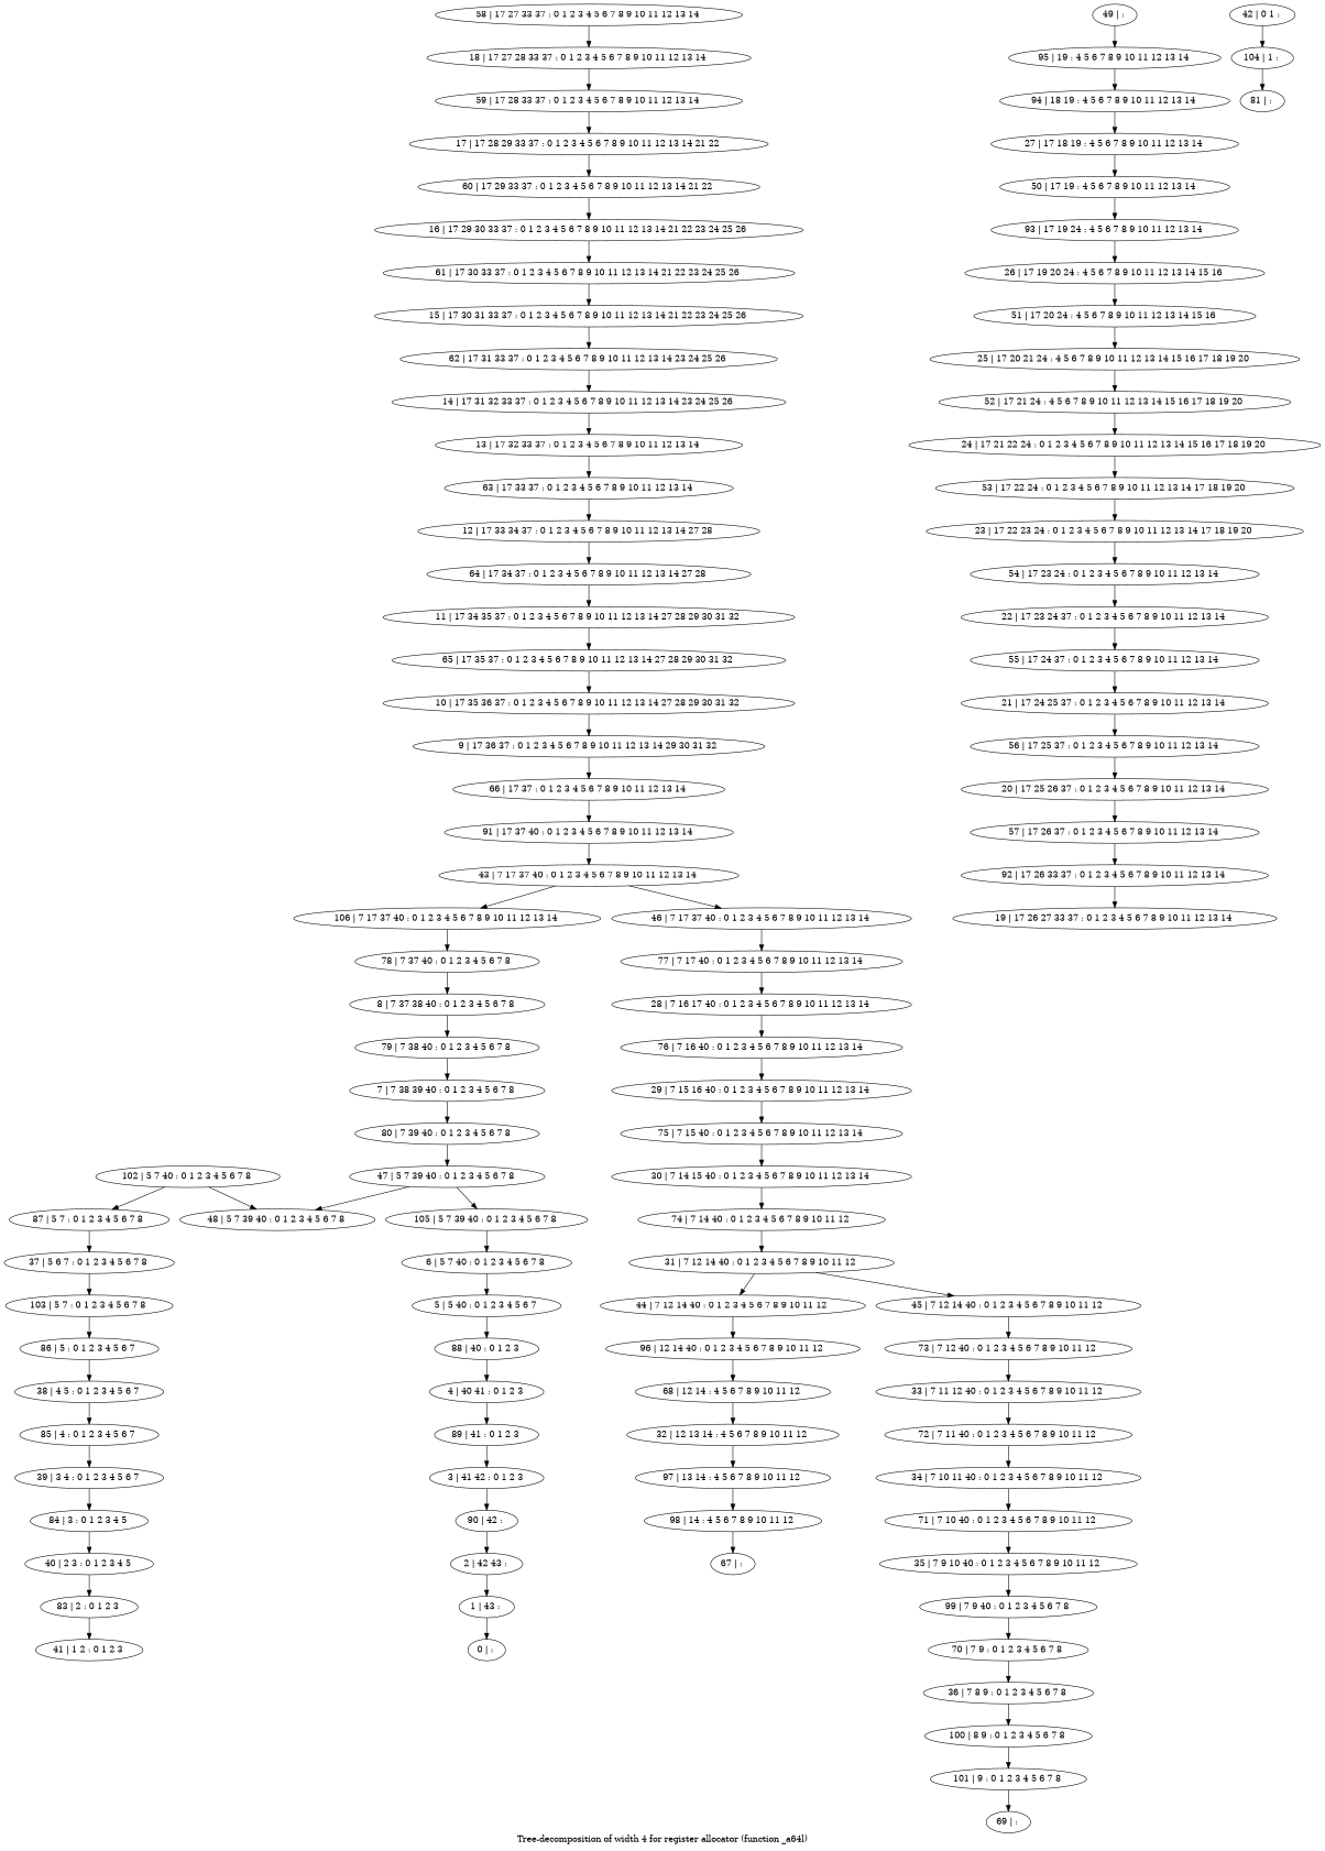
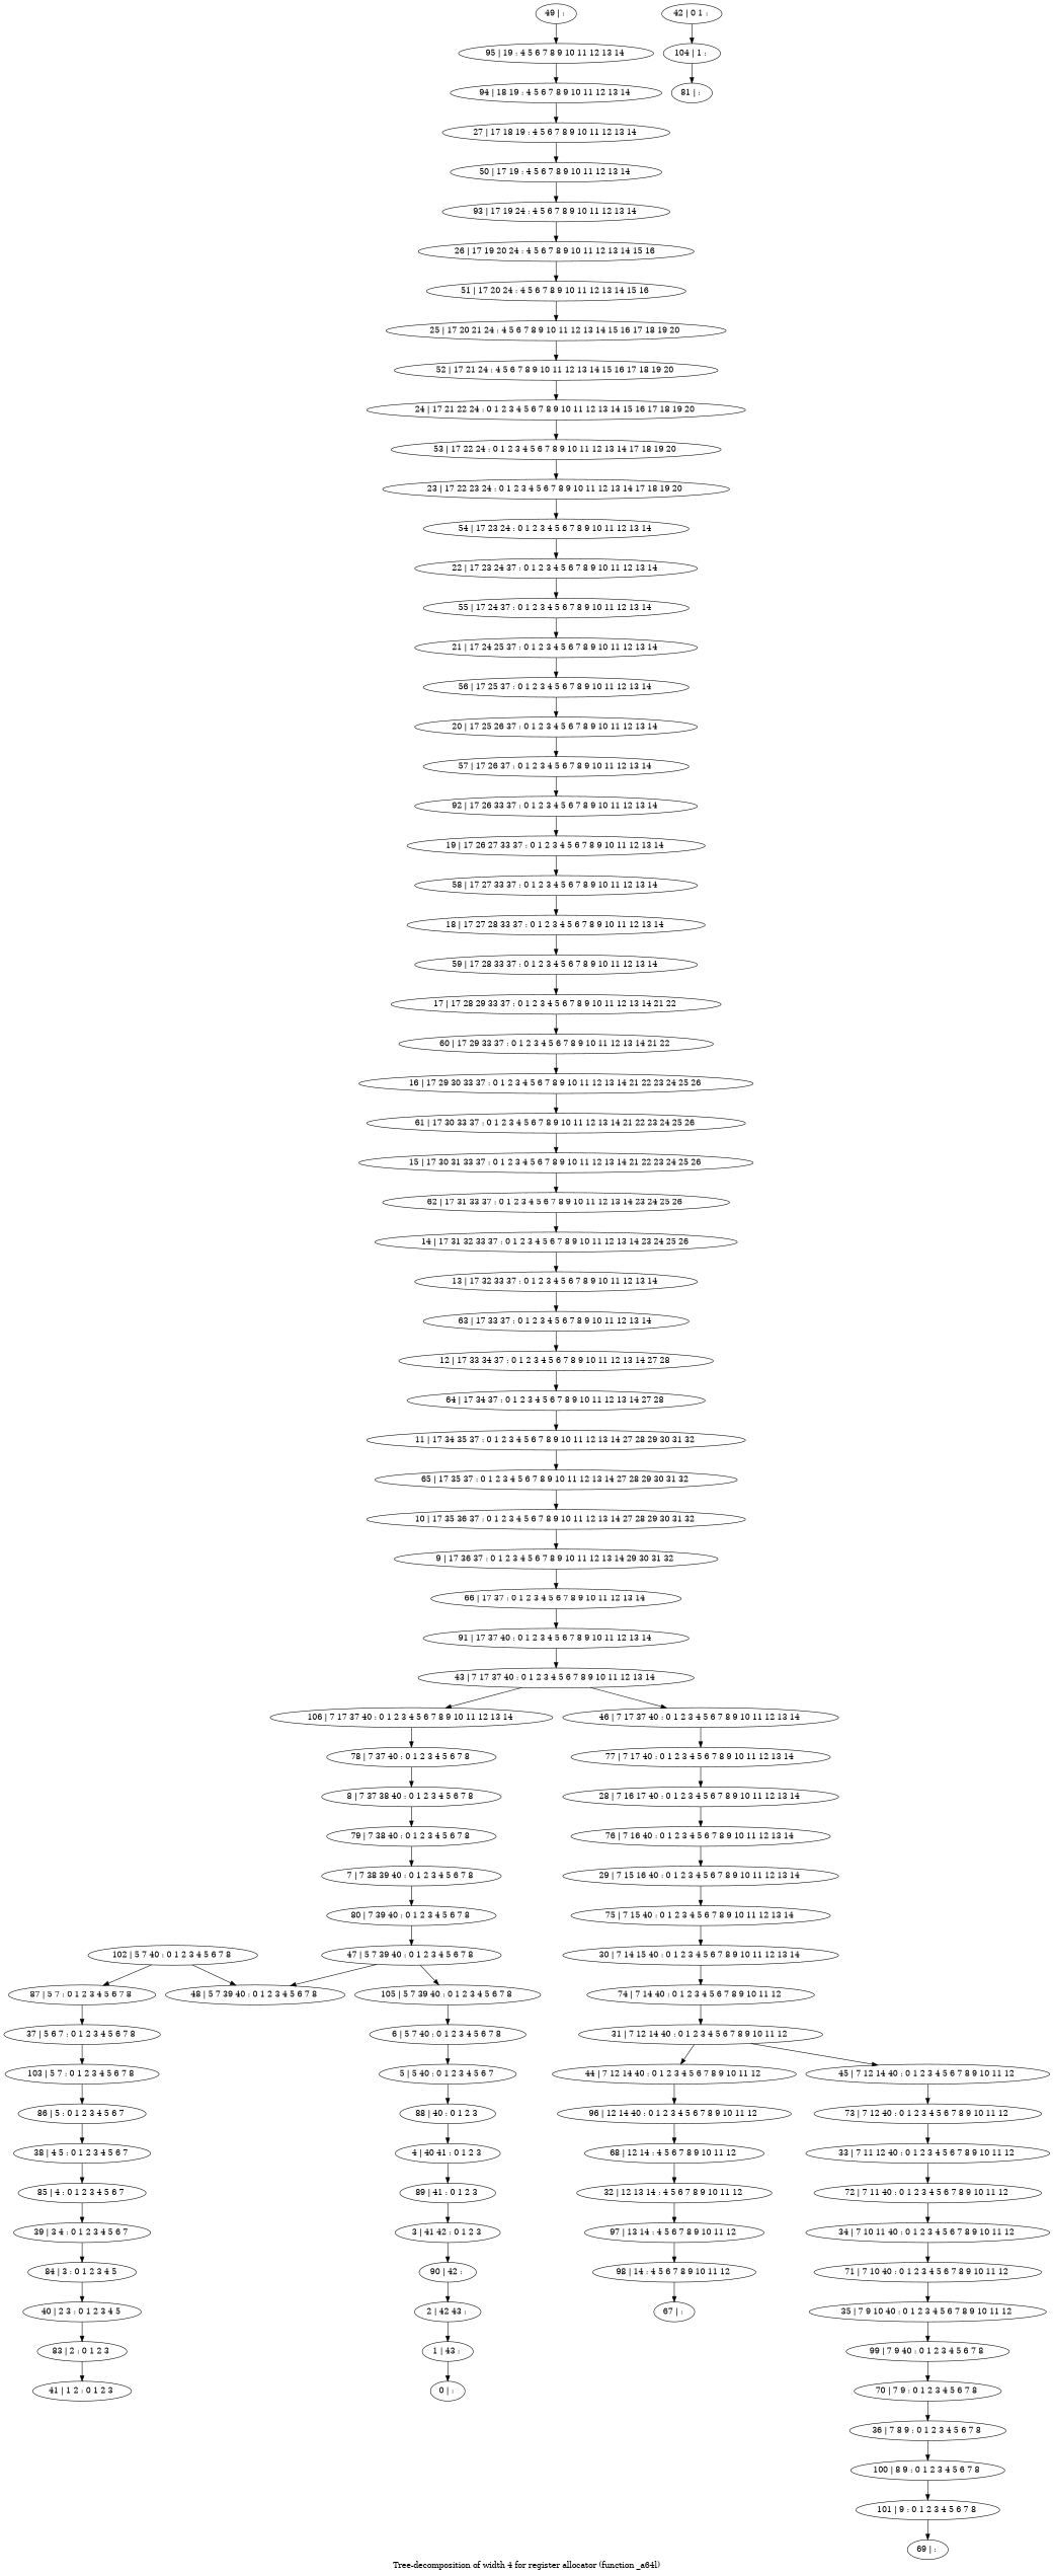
  digraph {
    label="Tree-decomposition of width 4 for register allocator (function _a64l)"
    n1 [label="0 | : "]
    n2 [label="1 | 43 : "]
    n3 [label="2 | 42 43 : "]
    n4 [label="3 | 41 42 : 0 1 2 3 "]
    n5 [label="90 | 42 : "]
    n6 [label="4 | 40 41 : 0 1 2 3 "]
    n7 [label="89 | 41 : 0 1 2 3 "]
    n8 [label="5 | 5 40 : 0 1 2 3 4 5 6 7 "]
    n9 [label="88 | 40 : 0 1 2 3 "]
    n10 [label="6 | 5 7 40 : 0 1 2 3 4 5 6 7 8 "]
    n11 [label="7 | 7 38 39 40 : 0 1 2 3 4 5 6 7 8 "]
    n12 [label="80 | 7 39 40 : 0 1 2 3 4 5 6 7 8 "]
    n13 [label="47 | 5 7 39 40 : 0 1 2 3 4 5 6 7 8 "]
    n14 [label="8 | 7 37 38 40 : 0 1 2 3 4 5 6 7 8 "]
    n15 [label="79 | 7 38 40 : 0 1 2 3 4 5 6 7 8 "]
    n16 [label="9 | 17 36 37 : 0 1 2 3 4 5 6 7 8 9 10 11 12 13 14 29 30 31 32 "]
    n17 [label="66 | 17 37 : 0 1 2 3 4 5 6 7 8 9 10 11 12 13 14 "]
    n18 [label="91 | 17 37 40 : 0 1 2 3 4 5 6 7 8 9 10 11 12 13 14 "]
    n19 [label="10 | 17 35 36 37 : 0 1 2 3 4 5 6 7 8 9 10 11 12 13 14 27 28 29 30 31 32 "]
    n20 [label="11 | 17 34 35 37 : 0 1 2 3 4 5 6 7 8 9 10 11 12 13 14 27 28 29 30 31 32 "]
    n21 [label="65 | 17 35 37 : 0 1 2 3 4 5 6 7 8 9 10 11 12 13 14 27 28 29 30 31 32 "]
    n22 [label="12 | 17 33 34 37 : 0 1 2 3 4 5 6 7 8 9 10 11 12 13 14 27 28 "]
    n23 [label="64 | 17 34 37 : 0 1 2 3 4 5 6 7 8 9 10 11 12 13 14 27 28 "]
    n24 [label="13 | 17 32 33 37 : 0 1 2 3 4 5 6 7 8 9 10 11 12 13 14 "]
    n25 [label="63 | 17 33 37 : 0 1 2 3 4 5 6 7 8 9 10 11 12 13 14 "]
    n26 [label="14 | 17 31 32 33 37 : 0 1 2 3 4 5 6 7 8 9 10 11 12 13 14 23 24 25 26 "]
    n27 [label="15 | 17 30 31 33 37 : 0 1 2 3 4 5 6 7 8 9 10 11 12 13 14 21 22 23 24 25 26 "]
    n28 [label="62 | 17 31 33 37 : 0 1 2 3 4 5 6 7 8 9 10 11 12 13 14 23 24 25 26 "]
    n29 [label="16 | 17 29 30 33 37 : 0 1 2 3 4 5 6 7 8 9 10 11 12 13 14 21 22 23 24 25 26 "]
    n30 [label="61 | 17 30 33 37 : 0 1 2 3 4 5 6 7 8 9 10 11 12 13 14 21 22 23 24 25 26 "]
    n31 [label="17 | 17 28 29 33 37 : 0 1 2 3 4 5 6 7 8 9 10 11 12 13 14 21 22 "]
    n32 [label="60 | 17 29 33 37 : 0 1 2 3 4 5 6 7 8 9 10 11 12 13 14 21 22 "]
    n33 [label="18 | 17 27 28 33 37 : 0 1 2 3 4 5 6 7 8 9 10 11 12 13 14 "]
    n34 [label="59 | 17 28 33 37 : 0 1 2 3 4 5 6 7 8 9 10 11 12 13 14 "]
    n35 [label="19 | 17 26 27 33 37 : 0 1 2 3 4 5 6 7 8 9 10 11 12 13 14 "]
    n36 [label="58 | 17 27 33 37 : 0 1 2 3 4 5 6 7 8 9 10 11 12 13 14 "]
    n37 [label="20 | 17 25 26 37 : 0 1 2 3 4 5 6 7 8 9 10 11 12 13 14 "]
    n38 [label="57 | 17 26 37 : 0 1 2 3 4 5 6 7 8 9 10 11 12 13 14 "]
    n39 [label="92 | 17 26 33 37 : 0 1 2 3 4 5 6 7 8 9 10 11 12 13 14 "]
    n40 [label="21 | 17 24 25 37 : 0 1 2 3 4 5 6 7 8 9 10 11 12 13 14 "]
    n41 [label="56 | 17 25 37 : 0 1 2 3 4 5 6 7 8 9 10 11 12 13 14 "]
    n42 [label="22 | 17 23 24 37 : 0 1 2 3 4 5 6 7 8 9 10 11 12 13 14 "]
    n43 [label="55 | 17 24 37 : 0 1 2 3 4 5 6 7 8 9 10 11 12 13 14 "]
    n44 [label="23 | 17 22 23 24 : 0 1 2 3 4 5 6 7 8 9 10 11 12 13 14 17 18 19 20 "]
    n45 [label="54 | 17 23 24 : 0 1 2 3 4 5 6 7 8 9 10 11 12 13 14 "]
    n46 [label="24 | 17 21 22 24 : 0 1 2 3 4 5 6 7 8 9 10 11 12 13 14 15 16 17 18 19 20 "]
    n47 [label="53 | 17 22 24 : 0 1 2 3 4 5 6 7 8 9 10 11 12 13 14 17 18 19 20 "]
    n48 [label="25 | 17 20 21 24 : 4 5 6 7 8 9 10 11 12 13 14 15 16 17 18 19 20 "]
    n49 [label="52 | 17 21 24 : 4 5 6 7 8 9 10 11 12 13 14 15 16 17 18 19 20 "]
    n50 [label="26 | 17 19 20 24 : 4 5 6 7 8 9 10 11 12 13 14 15 16 "]
    n51 [label="51 | 17 20 24 : 4 5 6 7 8 9 10 11 12 13 14 15 16 "]
    n52 [label="27 | 17 18 19 : 4 5 6 7 8 9 10 11 12 13 14 "]
    n53 [label="50 | 17 19 : 4 5 6 7 8 9 10 11 12 13 14 "]
    n54 [label="93 | 17 19 24 : 4 5 6 7 8 9 10 11 12 13 14 "]
    n55 [label="28 | 7 16 17 40 : 0 1 2 3 4 5 6 7 8 9 10 11 12 13 14 "]
    n56 [label="76 | 7 16 40 : 0 1 2 3 4 5 6 7 8 9 10 11 12 13 14 "]
    n57 [label="29 | 7 15 16 40 : 0 1 2 3 4 5 6 7 8 9 10 11 12 13 14 "]
    n58 [label="75 | 7 15 40 : 0 1 2 3 4 5 6 7 8 9 10 11 12 13 14 "]
    n59 [label="30 | 7 14 15 40 : 0 1 2 3 4 5 6 7 8 9 10 11 12 13 14 "]
    n60 [label="74 | 7 14 40 : 0 1 2 3 4 5 6 7 8 9 10 11 12 "]
    n61 [label="31 | 7 12 14 40 : 0 1 2 3 4 5 6 7 8 9 10 11 12 "]
    n62 [label="44 | 7 12 14 40 : 0 1 2 3 4 5 6 7 8 9 10 11 12 "]
    n63 [label="45 | 7 12 14 40 : 0 1 2 3 4 5 6 7 8 9 10 11 12 "]
    n64 [label="96 | 12 14 40 : 0 1 2 3 4 5 6 7 8 9 10 11 12 "]
    n65 [label="73 | 7 12 40 : 0 1 2 3 4 5 6 7 8 9 10 11 12 "]
    n66 [label="32 | 12 13 14 : 4 5 6 7 8 9 10 11 12 "]
    n67 [label="97 | 13 14 : 4 5 6 7 8 9 10 11 12 "]
    n68 [label="98 | 14 : 4 5 6 7 8 9 10 11 12 "]
    n69 [label="33 | 7 11 12 40 : 0 1 2 3 4 5 6 7 8 9 10 11 12 "]
    n70 [label="72 | 7 11 40 : 0 1 2 3 4 5 6 7 8 9 10 11 12 "]
    n71 [label="34 | 7 10 11 40 : 0 1 2 3 4 5 6 7 8 9 10 11 12 "]
    n72 [label="71 | 7 10 40 : 0 1 2 3 4 5 6 7 8 9 10 11 12 "]
    n73 [label="35 | 7 9 10 40 : 0 1 2 3 4 5 6 7 8 9 10 11 12 "]
    n74 [label="99 | 7 9 40 : 0 1 2 3 4 5 6 7 8 "]
    n75 [label="70 | 7 9 : 0 1 2 3 4 5 6 7 8 "]
    n76 [label="36 | 7 8 9 : 0 1 2 3 4 5 6 7 8 "]
    n77 [label="100 | 8 9 : 0 1 2 3 4 5 6 7 8 "]
    n78 [label="101 | 9 : 0 1 2 3 4 5 6 7 8 "]
    n79 [label="37 | 5 6 7 : 0 1 2 3 4 5 6 7 8 "]
    n80 [label="103 | 5 7 : 0 1 2 3 4 5 6 7 8 "]
    n81 [label="86 | 5 : 0 1 2 3 4 5 6 7 "]
    n82 [label="38 | 4 5 : 0 1 2 3 4 5 6 7 "]
    n83 [label="85 | 4 : 0 1 2 3 4 5 6 7 "]
    n84 [label="39 | 3 4 : 0 1 2 3 4 5 6 7 "]
    n85 [label="84 | 3 : 0 1 2 3 4 5 "]
    n86 [label="40 | 2 3 : 0 1 2 3 4 5 "]
    n87 [label="83 | 2 : 0 1 2 3 "]
    n88 [label="41 | 1 2 : 0 1 2 3 "]
    n89 [label="42 | 0 1 : "]
    n90 [label="104 | 1 : "]
    n91 [label="81 | : "]
    n92 [label="43 | 7 17 37 40 : 0 1 2 3 4 5 6 7 8 9 10 11 12 13 14 "]
    n93 [label="46 | 7 17 37 40 : 0 1 2 3 4 5 6 7 8 9 10 11 12 13 14 "]
    n94 [label="106 | 7 17 37 40 : 0 1 2 3 4 5 6 7 8 9 10 11 12 13 14 "]
    n95 [label="77 | 7 17 40 : 0 1 2 3 4 5 6 7 8 9 10 11 12 13 14 "]
    n96 [label="78 | 7 37 40 : 0 1 2 3 4 5 6 7 8 "]
    n97 [label="68 | 12 14 : 4 5 6 7 8 9 10 11 12 "]
    n98 [label="48 | 5 7 39 40 : 0 1 2 3 4 5 6 7 8 "]
    n99 [label="105 | 5 7 39 40 : 0 1 2 3 4 5 6 7 8 "]
    n100 [label="102 | 5 7 40 : 0 1 2 3 4 5 6 7 8 "]
    n101 [label="87 | 5 7 : 0 1 2 3 4 5 6 7 8 "]
    n102 [label="49 | : "]
    n103 [label="95 | 19 : 4 5 6 7 8 9 10 11 12 13 14 "]
    n104 [label="94 | 18 19 : 4 5 6 7 8 9 10 11 12 13 14 "]
    n105 [label="67 | : "]
    n106 [label="69 | : "]
    n2 -> n1
    n3 -> n2
    n4 -> n5
    n5 -> n3
    n6 -> n7
    n7 -> n4
    n8 -> n9
    n9 -> n6
    n10 -> n8
    n11 -> n12
    n12 -> n13
    n13 -> n98
    n13 -> n99
    n14 -> n15
    n15 -> n11
    n16 -> n17
    n17 -> n18
    n18 -> n92
    n19 -> n16
    n20 -> n21
    n21 -> n19
    n22 -> n23
    n23 -> n20
    n24 -> n25
    n25 -> n22
    n26 -> n24
    n27 -> n28
    n28 -> n26
    n29 -> n30
    n30 -> n27
    n31 -> n32
    n32 -> n29
    n33 -> n34
    n34 -> n31
+   n35 -> n36
    n36 -> n33
    n37 -> n38
    n38 -> n39
    n39 -> n35
    n40 -> n41
    n41 -> n37
    n42 -> n43
    n43 -> n40
    n44 -> n45
    n45 -> n42
    n46 -> n47
    n47 -> n44
    n48 -> n49
    n49 -> n46
    n50 -> n51
    n51 -> n48
    n52 -> n53
    n53 -> n54
    n54 -> n50
    n55 -> n56
    n56 -> n57
    n57 -> n58
    n58 -> n59
    n59 -> n60
    n60 -> n61
    n61 -> n62
    n61 -> n63
    n62 -> n64
    n63 -> n65
    n64 -> n97
    n65 -> n69
    n66 -> n67
    n67 -> n68
    n68 -> n105
    n69 -> n70
    n70 -> n71
    n71 -> n72
    n72 -> n73
    n73 -> n74
    n74 -> n75
    n75 -> n76
    n76 -> n77
    n77 -> n78
    n78 -> n106
    n79 -> n80
    n80 -> n81
    n81 -> n82
    n82 -> n83
    n83 -> n84
    n84 -> n85
    n85 -> n86
    n86 -> n87
    n87 -> n88
    n89 -> n90
    n90 -> n91
    n92 -> n93
    n92 -> n94
    n93 -> n95
    n94 -> n96
    n95 -> n55
    n96 -> n14
    n97 -> n66
    n99 -> n10
    n100 -> n98
    n100 -> n101
    n101 -> n79
    n102 -> n103
    n103 -> n104
    n104 -> n52
  }
